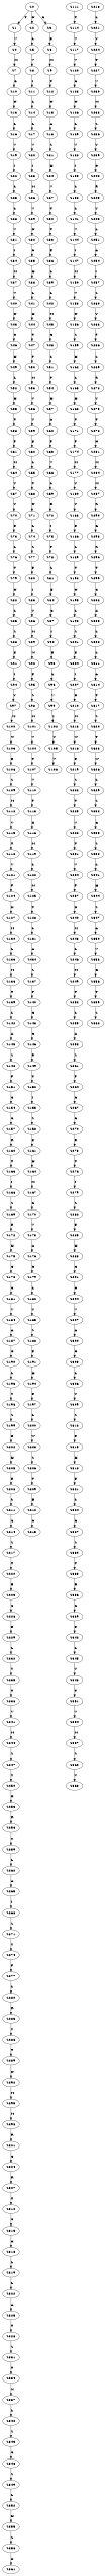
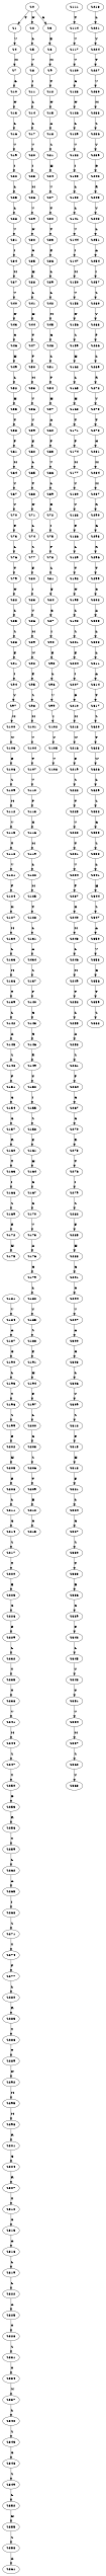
  strict digraph {
    S0
    S1
    S2
    S3
    S4
    S5
    S6
    S7
    S8
    S9
    S10
    S11
    S12
    S13
    S14
    S15
    S16
    S17
    S18
    S19
    S20
    S21
    S22
    S23
    S24
    S25
    S26
    S27
    S28
    S29
    S30
    S31
    S32
    S33
    S34
    S35
    S36
    S37
    S38
    S39
    S40
    S41
    S42
    S43
    S44
    S45
    S46
    S47
    S48
    S49
    S50
    S51
    S52
    S53
    S54
    S55
    S56
    S57
    S58
    S59
    S60
    S61
    S62
    S63
    S64
    S65
    S66
    S67
    S68
    S69
    S70
    S71
    S72
    S73
    S74
    S75
    S76
    S77
    S78
    S79
    S80
    S81
    S82
    S83
    S84
    S85
    S86
    S87
    S88
    S89
    S90
    S91
    S92
    S93
    S94
    S95
    S96
    S97
    S98
    S99
    S100
    S101
    S102
    S103
    S104
    S105
    S106
    S107
    S108
    S109
    S110
    S112
    S113
    S111
    S114
    S115
    S116
    S117
    S118
    S119
    S120
    S121
    S122
    S123
    S124
    S125
    S126
    S127
    S128
    S129
    S130
    S131
    S132
    S133
    n135 [label=S434]
    S135
    S136
    S137
    S138
    S139
    S140
    S141
    S142
    S143
    S144
    S145
    S146
    S147
    S148
    S149
    S150
    S151
    S152
    S153
    S154
    S155
    S156
    S157
    S158
    S159
    S160
    S161
    S162
    S163
    S164
    S165
    S166
    S167
    S168
    S169
    S170
    S171
    S172
    S173
    S174
    S175
    S176
    S177
-   S178
    S179
    S180
    S181
    S182
    S183
    S184
    S185
    S186
    S187
    S188
    S189
    S190
    S191
    S192
    S193
    S194
    S195
    S196
    S197
    S198
    S199
    S200
    S201
    S202
    S203
    S204
    S205
    S206
    S207
    S208
    S209
    S210
    S211
    S212
    S213
    S214
    S215
    S216
    S217
    S219
    S220
    S218
    S221
    S222
    S223
    S224
    S225
    S226
    S227
    S228
    S229
    S230
    S231
    S232
    S233
    S234
    S235
    S236
    S237
    S238
    S239
    S240
    S241
    S242
    S243
    S244
    S245
    S246
    S247
    S248
    S249
    S250
    S251
    S252
    S253
    S254
    S255
    S256
    S257
    S258
    S259
    S260
    S261
    S262
    S263
    S264
    S265
    S266
    S267
    S268
    S269
    S270
    S271
    S272
    S273
    S274
    S275
    S276
    S277
    S278
    S279
    S280
    S281
    S282
    S283
    S284
    S285
    S286
    S287
    S288
    S289
    S290
    S291
    S292
    S293
    S294
    S295
    S296
    S297
    S298
    S299
    S300
    S301
    S302
    S303
    S304
    S305
    S306
    S307
    S308
    S309
    S310
    S311
    S312
    S313
    S314
    S315
    S316
    S317
    S318
    S319
    S320
    S321
    S322
    S323
    S324
    S325
    S326
    S327
    S328
    S329
    S330
    S331
    S332
    S333
    S334
    S335
    S336
    S337
    S338
    S339
    S340
    S341
    S342
    S343
    S344
    S345
    S346
    S347
    S348
    S349
    S350
    S351
    S352
    S353
    S354
    S355
    S356
    S357
    S358
    S359
    S360
    S361
    S362
    S363
    S0 -> S1 [label=T]
    S0 -> S2 [label=N]
    S0 -> S3 [label=G]
    S1 -> S4 [label=V]
    S2 -> S5 [label=L]
    S3 -> S6 [label=E]
    S4 -> S7 [label=M]
    S5 -> S8 [label=V]
    S6 -> S9 [label=M]
    S7 -> S10 [label=G]
    S8 -> S11 [label=I]
    S9 -> S12 [label=T]
    S10 -> S13 [label=N]
    S11 -> S14 [label=L]
    S12 -> S15 [label=N]
    S13 -> S16 [label=L]
    S14 -> S17 [label=L]
    S15 -> S18 [label=A]
    S16 -> S19 [label=V]
    S17 -> S20 [label=V]
    S18 -> S21 [label=S]
    S19 -> S22 [label=I]
    S20 -> S23 [label=I]
    S21 -> S24 [label=H]
    S22 -> S25 [label=L]
    S23 -> S26 [label=M]
    S24 -> S27 [label=V]
    S25 -> S28 [label=L]
    S26 -> S29 [label=V]
    S27 -> S30 [label=T]
    S28 -> S31 [label=V]
    S29 -> S32 [label=N]
    S30 -> S33 [label=T]
    S31 -> S34 [label=I]
    S32 -> S35 [label=C]
    S33 -> S36 [label=F]
    S34 -> S37 [label=M]
    S35 -> S38 [label=H]
    S36 -> S39 [label=L]
    S37 -> S40 [label=V]
    S38 -> S41 [label=L]
    S39 -> S42 [label=L]
    S40 -> S43 [label=N]
    S41 -> S44 [label=H]
    S42 -> S45 [label=M]
    S43 -> S46 [label=C]
    S44 -> S47 [label=T]
    S45 -> S48 [label=G]
    S46 -> S49 [label=H]
    S47 -> S50 [label=P]
    S48 -> S51 [label=L]
    S49 -> S52 [label=L]
    S50 -> S53 [label=M]
    S51 -> S54 [label=P]
    S52 -> S55 [label=H]
    S53 -> S56 [label=Y]
    S54 -> S57 [label=H]
    S55 -> S58 [label=T]
    S56 -> S59 [label=Y]
    S57 -> S60 [label=A]
    S58 -> S61 [label=P]
    S59 -> S62 [label=F]
    S60 -> S63 [label=P]
    S61 -> S64 [label=M]
    S62 -> S65 [label=L]
    S63 -> S66 [label=V]
    S64 -> S67 [label=Y]
    S65 -> S68 [label=T]
    S66 -> S69 [label=L]
    S67 -> S70 [label=Y]
    S68 -> S71 [label=N]
    S69 -> S72 [label=D]
    S70 -> S73 [label=F]
    S71 -> S74 [label=L]
    S72 -> S75 [label=I]
    S73 -> S76 [label=L]
    S74 -> S77 [label=S]
    S75 -> S78 [label=P]
    S76 -> S79 [label=T]
    S77 -> S80 [label=F]
    S78 -> S81 [label=L]
    S79 -> S82 [label=N]
    S80 -> S83 [label=I]
    S81 -> S84 [label=F]
    S82 -> S85 [label=L]
    S83 -> S86 [label=Y]
    S84 -> S87 [label=G]
    S85 -> S88 [label=S]
    S86 -> S89 [label=M]
    S87 -> S90 [label=I]
    S88 -> S91 [label=F]
    S89 -> S92 [label=W]
    S90 -> S93 [label=F]
    S91 -> S94 [label=I]
    S92 -> S95 [label=F]
    S93 -> S96 [label=L]
    S94 -> S97 [label=Y]
    S95 -> S98 [label=S]
    S96 -> S99 [label=V]
    S97 -> S100 [label=M]
    S98 -> S101 [label=M]
    S99 -> S102 [label=I]
    S100 -> S103 [label=W]
    S101 -> S104 [label=V]
    S102 -> S105 [label=Y]
    S103 -> S106 [label=F]
    S104 -> S107 [label=T]
    S105 -> S108 [label=V]
    S106 -> S109 [label=S]
    S107 -> S110 [label=V]
    S109 -> S112 [label=M]
    S110 -> S113 [label=P]
    S112 -> S115 [label=V]
    S113 -> S116 [label=K]
    S111 -> S114 [label=T]
    S114 -> S117 [label=V]
    S115 -> S118 [label=T]
    S116 -> S119 [label=M]
    S117 -> S120 [label=V]
    S118 -> S121 [label=V]
    S119 -> S122 [label=L]
    S120 -> S123 [label=G]
    S121 -> S124 [label=P]
    S122 -> S125 [label=M]
    S123 -> S126 [label=N]
    S124 -> S127 [label=K]
    S125 -> S128 [label=T]
    S126 -> S129 [label=L]
    S127 -> S130 [label=M]
    S128 -> S131 [label=L]
    S129 -> S132 [label=V]
    S130 -> S133 [label=L]
    S131 -> n135 [label=A]
    S132 -> S135 [label=I]
    S133 -> S136 [label=M]
    n135 -> S137 [label=S]
    S135 -> S138 [label=L]
    S136 -> S139 [label=T]
    S137 -> S140 [label=P]
    S138 -> S141 [label=L]
    S139 -> S142 [label=L]
    S140 -> S143 [label=G]
    S141 -> S144 [label=V]
    S142 -> S145 [label=A]
    S143 -> S146 [label=G]
    S144 -> S147 [label=I]
    S145 -> S148 [label=S]
    S146 -> S149 [label=R]
    S147 -> S150 [label=M]
    S148 -> S151 [label=P]
    S149 -> S152 [label=T]
    S150 -> S153 [label=V]
    S151 -> S154 [label=G]
    S152 -> S155 [label=I]
    S153 -> S156 [label=N]
    S154 -> S157 [label=G]
    S155 -> S158 [label=S]
    S156 -> S159 [label=S]
    S157 -> S160 [label=R]
    S158 -> S161 [label=F]
    S159 -> S162 [label=H]
    S160 -> S163 [label=T]
    S161 -> S164 [label=H]
    S162 -> S165 [label=L]
    S163 -> S166 [label=I]
-   S164 -> S167 [label=M]
+   S164 -> S167 [label=G]
    S165 -> S168 [label=H]
    S166 -> S169 [label=S]
    S167 -> S170 [label=C]
    S168 -> S171 [label=T]
    S169 -> S172 [label=F]
    S170 -> S173 [label=V]
    S171 -> S174 [label=P]
    S172 -> S175 [label=H]
    S173 -> S176 [label=A]
    S174 -> S177 [label=M]
-   S175 -> S178 [label=G]
    S176 -> S179 [label=Q]
    S177 -> S180 [label=Y]
-   S178 -> S181 [label=C]
    S179 -> S182 [label=L]
    S180 -> S183 [label=Y]
    S181 -> S184 [label=V]
    S182 -> S185 [label=Y]
    S183 -> S186 [label=F]
    S184 -> S187 [label=A]
    S185 -> S188 [label=S]
    S186 -> S189 [label=L]
    S187 -> S190 [label=Q]
    S188 -> S191 [label=F]
    S189 -> S192 [label=T]
    S190 -> S193 [label=L]
    S191 -> S194 [label=H]
    S192 -> S195 [label=N]
    S193 -> S196 [label=Y]
    S194 -> S197 [label=F]
    S195 -> S198 [label=L]
    S196 -> S199 [label=S]
    S197 -> S200 [label=L]
    S198 -> S201 [label=S]
    S199 -> S202 [label=F]
-   S200 -> S203 [label=W]
+   S200 -> S203 [label=G]
    S201 -> S204 [label=F]
    S202 -> S205 [label=H]
    S203 -> S206 [label=S]
    S204 -> S207 [label=I]
    S205 -> S208 [label=F]
    S206 -> S209 [label=T]
    S207 -> S210 [label=D]
    S208 -> S211 [label=L]
    S209 -> S212 [label=E]
    S210 -> S213 [label=M]
    S211 -> S214 [label=G]
    S212 -> S215 [label=C]
    S213 -> S216 [label=W]
    S214 -> S217 [label=S]
    S216 -> S219 [label=F]
    S217 -> S220 [label=T]
    S219 -> S222 [label=S]
    S220 -> S223 [label=E]
    S218 -> S221 [label=L]
    S221 -> S224 [label=Y]
    S222 -> S225 [label=T]
    S223 -> S226 [label=C]
    S224 -> S227 [label=T]
    S225 -> S228 [label=V]
    S226 -> S229 [label=F]
    S227 -> S230 [label=V]
    S228 -> S231 [label=T]
    S229 -> S232 [label=L]
    S230 -> S233 [label=M]
    S231 -> S234 [label=V]
    S232 -> S235 [label=Y]
    S233 -> S236 [label=S]
    S234 -> S237 [label=P]
    S235 -> S238 [label=T]
    S236 -> S239 [label=Y]
    S237 -> S240 [label=K]
    S238 -> S241 [label=V]
    S239 -> S242 [label=D]
    S240 -> S243 [label=M]
    S241 -> S244 [label=M]
    S242 -> S245 [label=R]
    S243 -> S246 [label=L]
    S244 -> S247 [label=S]
    S245 -> S248 [label=Y]
    S246 -> S249 [label=M]
    S247 -> S250 [label=Y]
    S248 -> S251 [label=L]
    S249 -> S252 [label=T]
    S250 -> S253 [label=D]
    S251 -> S254 [label=A]
    S252 -> S255 [label=L]
    S253 -> S256 [label=R]
    S254 -> S257 [label=I]
    S255 -> S258 [label=A]
    S256 -> S259 [label=Y]
    S257 -> S260 [label=S]
    S258 -> S261 [label=S]
    S259 -> S262 [label=L]
    S260 -> S263 [label=Y]
    S261 -> S264 [label=P]
    S262 -> S265 [label=A]
    S263 -> S266 [label=P]
    S264 -> S267 [label=G]
    S265 -> S268 [label=I]
    S266 -> S269 [label=L]
    S267 -> S270 [label=G]
    S268 -> S271 [label=S]
    S269 -> S272 [label=R]
    S270 -> S273 [label=R]
    S271 -> S274 [label=Y]
    S272 -> S275 [label=Y]
    S273 -> S276 [label=T]
    S274 -> S277 [label=P]
    S275 -> S278 [label=T]
    S276 -> S279 [label=I]
    S277 -> S280 [label=L]
    S278 -> S281 [label=N]
    S279 -> S282 [label=S]
    S280 -> S283 [label=R]
    S281 -> S284 [label=M]
    S282 -> S285 [label=F]
    S283 -> S286 [label=Y]
    S284 -> S287 [label=M]
    S285 -> S288 [label=H]
    S286 -> S289 [label=T]
    S287 -> S290 [label=R]
    S288 -> S291 [label=G]
    S289 -> S292 [label=N]
    S290 -> S293 [label=G]
    S291 -> S294 [label=C]
    S292 -> S295 [label=M]
    S293 -> S296 [label=R]
    S294 -> S297 [label=V]
    S295 -> S298 [label=M]
    S296 -> S299 [label=T]
    S297 -> S300 [label=A]
    S298 -> S301 [label=R]
    S299 -> S302 [label=C]
    S300 -> S303 [label=Q]
    S301 -> S304 [label=G]
    S302 -> S305 [label=A]
    S303 -> S306 [label=L]
    S304 -> S307 [label=R]
    S305 -> S308 [label=L]
    S306 -> S309 [label=Y]
    S307 -> S310 [label=T]
    S308 -> S311 [label=L]
    S309 -> S312 [label=S]
    S310 -> S313 [label=C]
    S311 -> S314 [label=A]
    S312 -> S315 [label=F]
    S313 -> S316 [label=A]
    S314 -> S317 [label=T]
    S315 -> S318 [label=H]
    S316 -> S319 [label=L]
    S317 -> S320 [label=S]
    S318 -> S321 [label=F]
    S319 -> S322 [label=L]
    S320 -> S323 [label=T]
    S321 -> S324 [label=L]
    S322 -> S325 [label=A]
    S323 -> S326 [label=W]
    S324 -> S327 [label=G]
    S325 -> S328 [label=T]
    S326 -> S329 [label=L]
    S327 -> S330 [label=S]
    S328 -> S331 [label=S]
    S329 -> S332 [label=S]
    S330 -> S333 [label=T]
    S331 -> S334 [label=T]
    S332 -> S335 [label=G]
    S333 -> S336 [label=E]
    S334 -> S337 [label=W]
    S335 -> S338 [label=S]
    S336 -> S339 [label=C]
    S337 -> S340 [label=L]
    S338 -> S341 [label=L]
    S339 -> S342 [label=F]
    S340 -> S343 [label=S]
    S341 -> S344 [label=H]
    S342 -> S345 [label=L]
    S343 -> S346 [label=G]
    S344 -> S347 [label=S]
    S345 -> S348 [label=Y]
    S346 -> S349 [label=S]
    S347 -> S350 [label=A]
    S348 -> S351 [label=T]
    S349 -> S352 [label=L]
    S350 -> S353 [label=V]
    S351 -> S354 [label=V]
    S352 -> S355 [label=H]
    S353 -> S356 [label=Q]
    S354 -> S357 [label=M]
    S355 -> S358 [label=S]
    S356 -> S359 [label=T]
    S357 -> S360 [label=S]
    S358 -> S361 [label=A]
    S359 -> S362 [label=S]
    S360 -> S363 [label=Y]
  }
